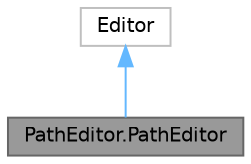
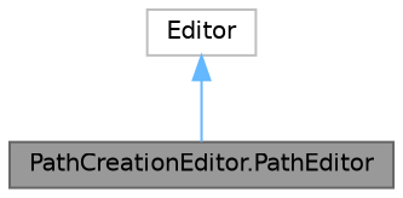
  digraph {
    node [fontname=Helvetica fontsize=10 shape=box style=filled]
-   n1 [color=gray40 fillcolor=grey60 fontcolor=black height=0.2 label="PathEditor.PathEditor" width=0.4]
+   n1 [color=gray40 fillcolor=grey60 fontcolor=black height=0.2 label="PathCreationEditor.PathEditor" width=0.4]
    n2 [color=grey75 fillcolor=white height=0.2 label=Editor width=0.4]
    n2 -> n1 [color=steelblue1 dir=back fontname=Helvetica fontsize=10 labelfontname=Helvetica labelfontsize=10 style=solid]
  }
